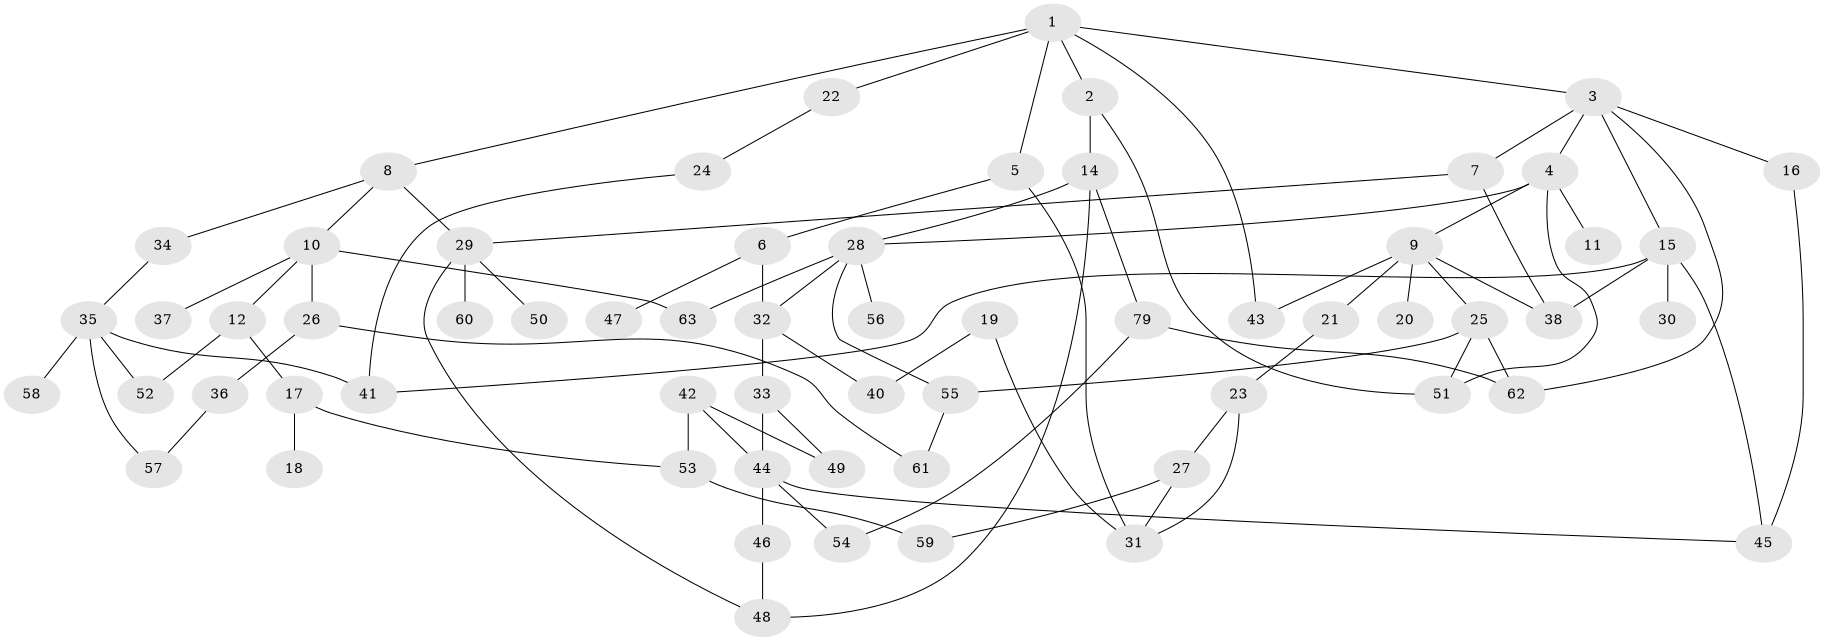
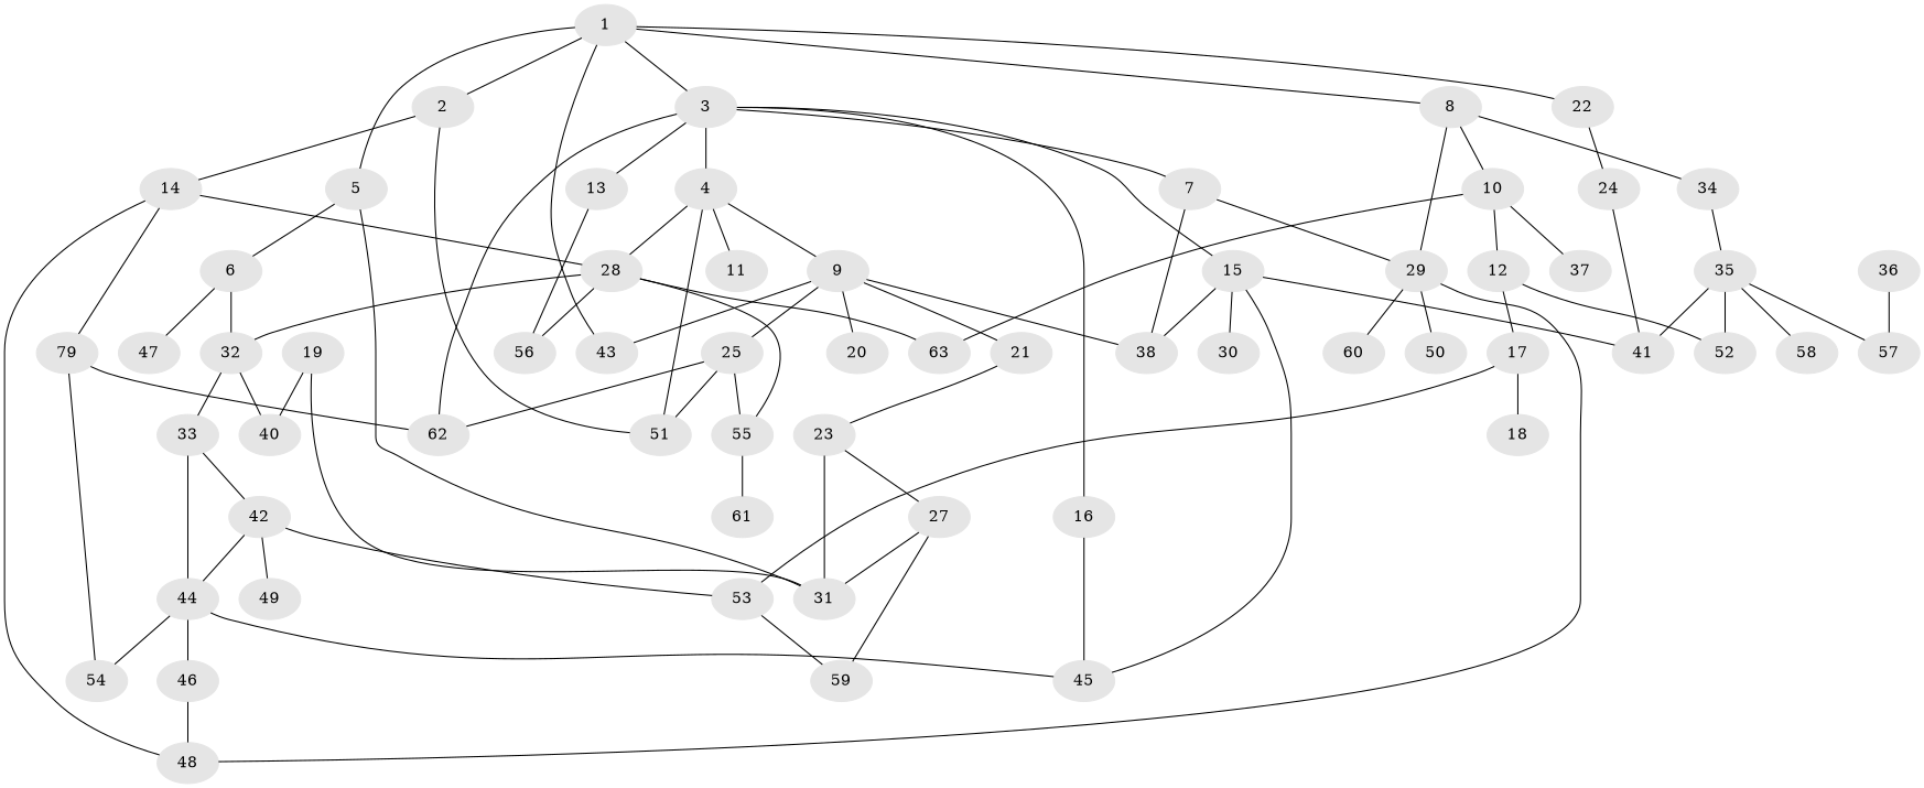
  graph {
    node [color=gray90 style=filled]
    1
    2
    3
    5
    8
    22
    43
    14
    51
    4
    7
+   13
    15
    16
    62
    6
    31
    29
    10
    34
    24
    28
    n23 [label=79]
    48
    9
    11
    38
    56
    30
    41
    45
    20
    21
    25
    32
    63
    55
    47
    40
    33
    50
    60
    12
-   26
    37
    35
    23
    17
    52
    19
    36
    61
    18
    53
    54
    59
    27
    44
    46
    57
    42
    49
    58
    1 -- 2
    1 -- 3
    1 -- 5
    1 -- 8
    1 -- 22
    1 -- 43
    2 -- 14
    2 -- 51
    3 -- 4
    3 -- 7
+   3 -- 13
    3 -- 15
    3 -- 16
    3 -- 62
    5 -- 6
    5 -- 31
    8 -- 29
    8 -- 10
    8 -- 34
    22 -- 24
    14 -- 28
    14 -- n23
    14 -- 48
    4 -- 51
    4 -- 28
    4 -- 9
    4 -- 11
    7 -- 29
    7 -- 38
+   13 -- 56
    15 -- 38
    15 -- 30
    15 -- 41
    15 -- 45
    16 -- 45
    6 -- 32
    6 -- 47
    29 -- 48
    29 -- 50
    29 -- 60
    10 -- 63
    10 -- 12
-   10 -- 26
    10 -- 37
    34 -- 35
    24 -- 41
    28 -- 56
    28 -- 32
    28 -- 63
    28 -- 55
    n23 -- 62
    n23 -- 54
    9 -- 43
    9 -- 38
    9 -- 20
    9 -- 21
    9 -- 25
    21 -- 23
    25 -- 51
    25 -- 62
    25 -- 55
    32 -- 40
    32 -- 33
    55 -- 61
    33 -- 44
-   33 -- 49
+   33 -- 42
    12 -- 17
    12 -- 52
-   26 -- 36
-   26 -- 61
    35 -- 41
    35 -- 52
    35 -- 57
    35 -- 58
    23 -- 31
    23 -- 27
    17 -- 18
    17 -- 53
    19 -- 31
    19 -- 40
    36 -- 57
    53 -- 59
    27 -- 31
    27 -- 59
    44 -- 45
    44 -- 54
    44 -- 46
    46 -- 48
    42 -- 53
    42 -- 44
    42 -- 49
  }
